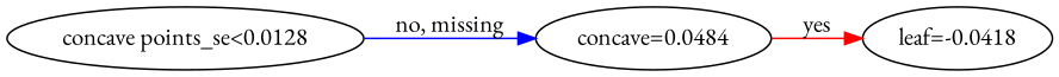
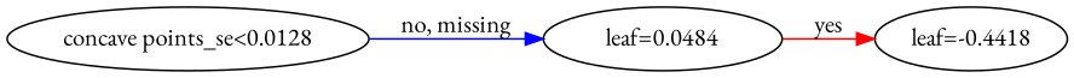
  digraph {
    fontname="EB Garamond"
    rankdir=LR
    node [fontname="EB Garamond"]
    edge [fontname="EB Garamond"]
    n1 [label="concave points_se<0.0128"]
-   n2 [label="concave=0.0484"]
-   n3 [label="leaf=-0.0418"]
+   n2 [label="leaf=0.0484"]
+   n3 [label="leaf=-0.4418"]
    n1 -> n2 [color="#0000FF" label="no, missing"]
    n2 -> n3 [color="#FF0000" label=yes]
  }
